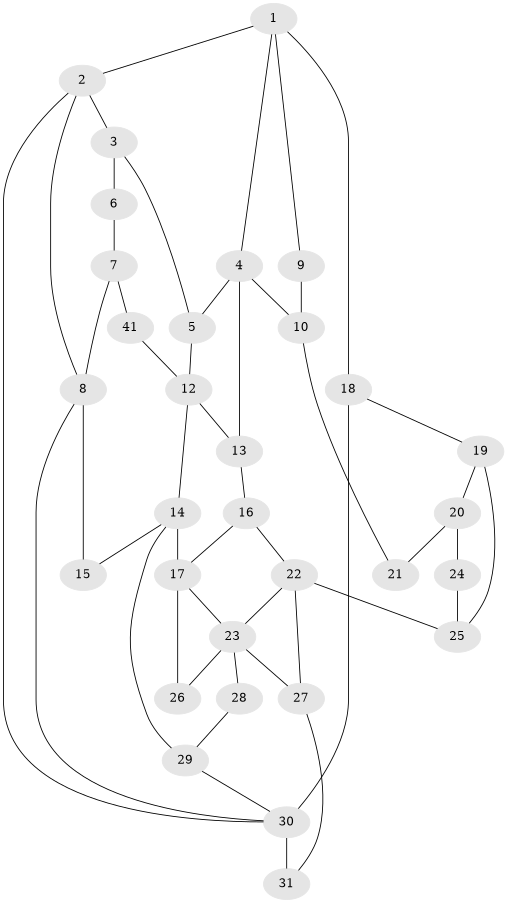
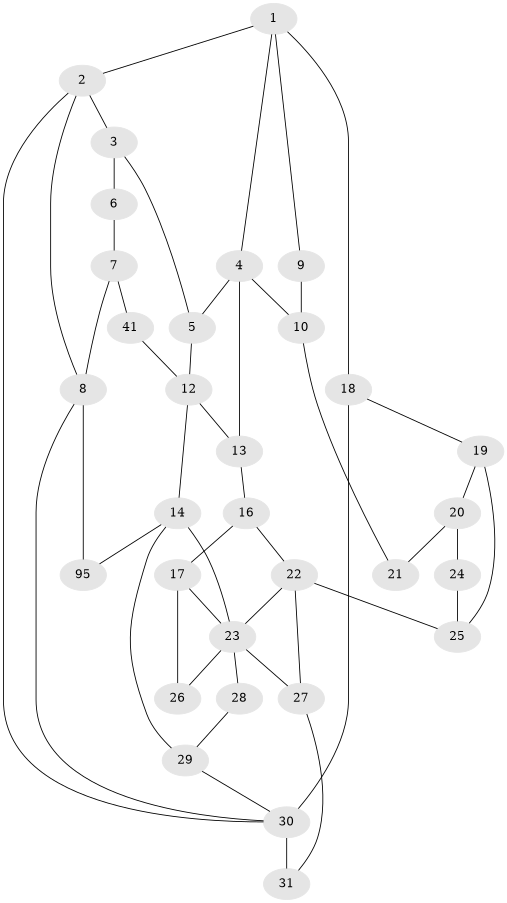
  graph {
    node [color=gray90 style=filled]
    edge [weight=1.0]
    1
    2
    4
    9
    18
    3
    8
    30
    5
    10
    13
    19
    6
-   15
+   15 [label=95]
    31
    12
    7
    21
    16
    14
    n21 [label=41]
    17
    29
    22
    23
    26
    25
    27
    28
    20
    24
    1 -- 2
    1 -- 4
    1 -- 9
    1 -- 18
    2 -- 3
    2 -- 8
    2 -- 30
    4 -- 5
    4 -- 10 [weight=2.0]
    4 -- 13
    9 -- 10 [weight=2.0]
    18 -- 30 [weight=2.0]
    18 -- 19
    3 -- 5
    3 -- 6 [weight=2.0]
    8 -- 30
    8 -- 15 [weight=2.0]
    30 -- 31 [weight=2.0]
    5 -- 12 [weight=2.0]
    10 -- 21 [weight=2.0]
    13 -- 16
    19 -- 25 [weight=2.0]
    19 -- 20
    6 -- 7
    12 -- 13
    12 -- 14
    7 -- 8 [weight=2.0]
    7 -- n21 [weight=2.0]
    16 -- 17
    16 -- 22 [weight=2.0]
    14 -- 15 [weight=2.0]
-   14 -- 17 [weight=2.0]
+   14 -- 23 [weight=2.0]
    14 -- 29 [weight=2.0]
    n21 -- 12 [weight=2.0]
    17 -- 23
    17 -- 26 [weight=2.0]
    29 -- 30
    22 -- 23
    22 -- 25 [weight=2.0]
    22 -- 27
    23 -- 26
    23 -- 27
    23 -- 28 [weight=2.0]
    27 -- 31
    28 -- 29
    20 -- 21 [weight=2.0]
    20 -- 24 [weight=3.0]
    24 -- 25 [weight=2.0]
  }
